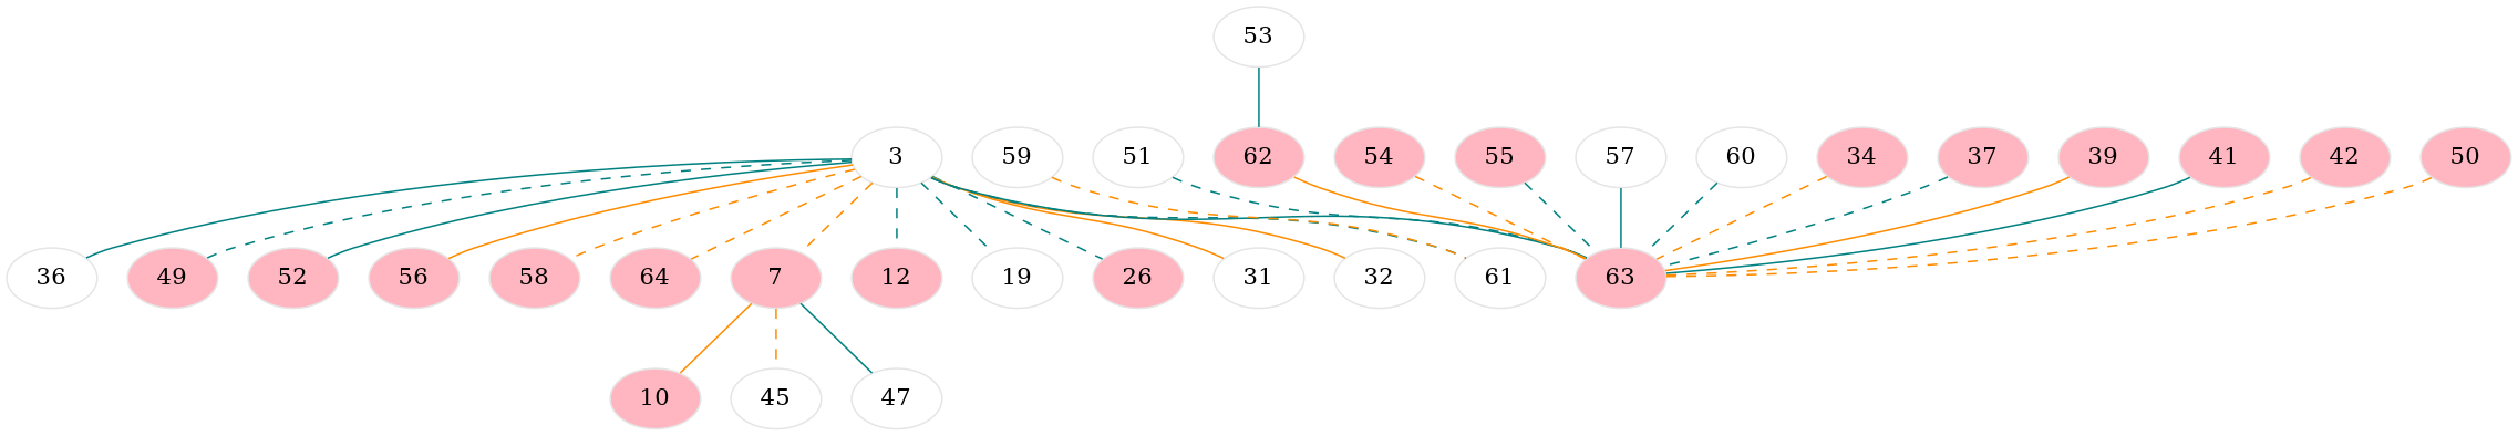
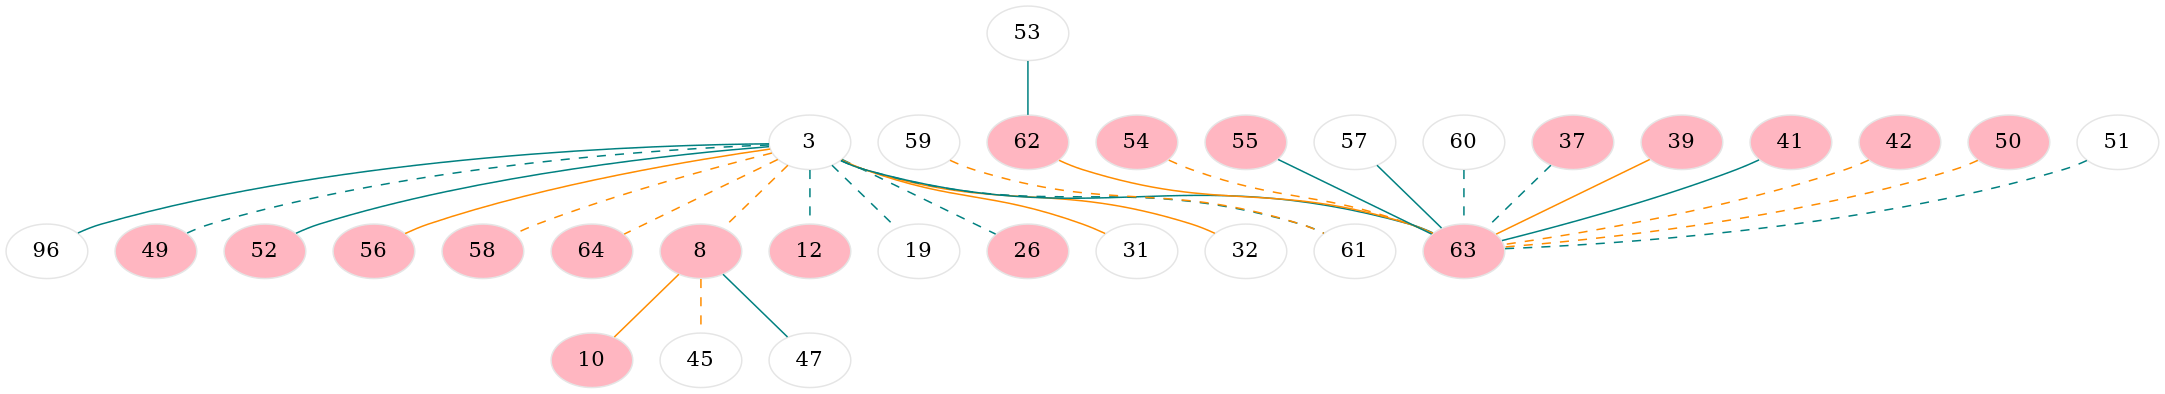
  graph {
    node [color=gray90 fillcolor=lightpink style=filled]
    edge [color=teal style=dashed]
-   8 [super="+4" label=7]
+   8 [super="+4"]
    10
    45 [fillcolor=white]
    47 [fillcolor=white super="+22"]
    3 [fillcolor=white]
    12
    19 [fillcolor=white]
    26
    31 [fillcolor=white]
    32 [fillcolor=white super="+23"]
-   36 [fillcolor=white]
+   36 [fillcolor=white label=96]
    49 [super="+11"]
    52
    56 [super="+48"]
    58 [super="+35"]
    61 [fillcolor=white super="+40"]
    63 [super="+28+33"]
    64 [super="+29"]
-   34
    37
    39
    41
    42
    50 [super="+20"]
    51 [fillcolor=white]
    53 [fillcolor=white]
    62
    54
    55
    57 [fillcolor=white super="+46"]
    59 [fillcolor=white]
    60 [fillcolor=white]
    8 -- 10 [color=darkorange style=solid]
    8 -- 45 [color=darkorange]
    8 -- 47 [style=solid]
    3 -- 8 [color=darkorange weight=2]
    3 -- 12
    3 -- 19
    3 -- 26
    3 -- 31 [color=darkorange style=solid]
    3 -- 32 [color=darkorange style=solid]
    3 -- 36 [style=solid]
    3 -- 49
    3 -- 52 [style=solid]
    3 -- 56 [color=darkorange style=solid]
    3 -- 58 [color=darkorange]
    3 -- 61 [weight=2]
    3 -- 63 [style=solid weight=3]
    3 -- 64 [color=darkorange]
-   34 -- 63 [color=darkorange]
    37 -- 63
    39 -- 63 [color=darkorange style=solid]
    41 -- 63 [style=solid]
    42 -- 63 [color=darkorange]
    50 -- 63 [color=darkorange]
    51 -- 63
    53 -- 62 [style=solid]
    62 -- 63 [color=darkorange style=solid]
    54 -- 63 [color=darkorange]
-   55 -- 63
+   55 -- 63 [style=solid]
    57 -- 63 [style=solid]
    59 -- 61 [color=darkorange]
    60 -- 63
  }
